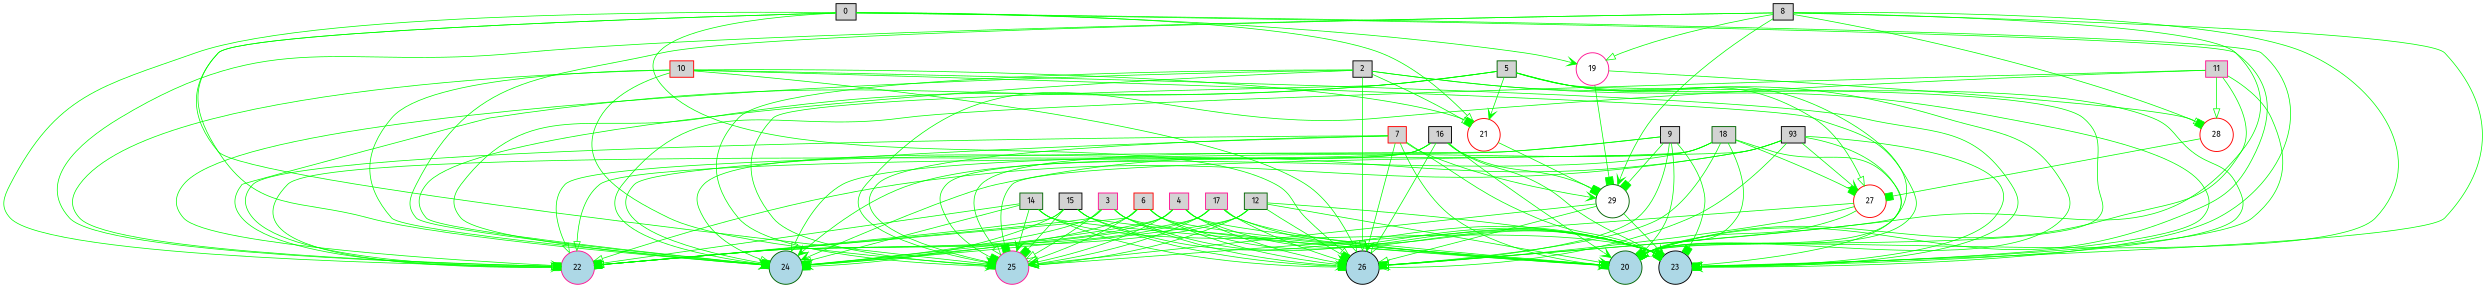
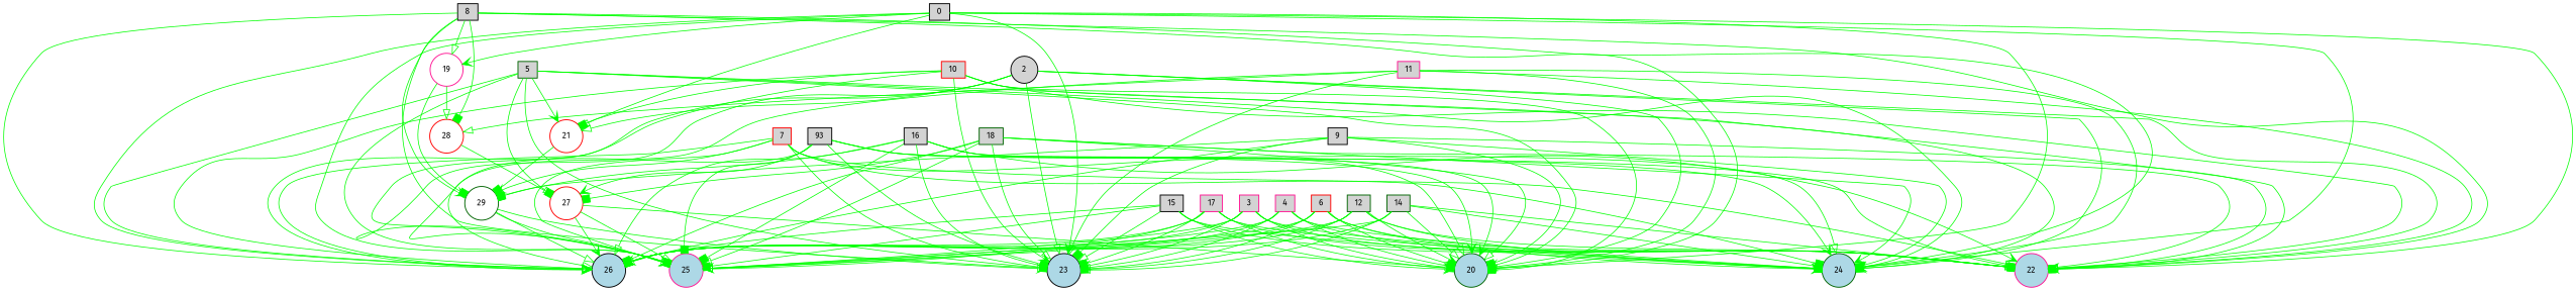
  digraph {
    fontname="Fira Sans"
    node [color=black fillcolor=lightgray fontname="Fira Sans" fontsize=9 shape=box style=filled]
    edge [arrowhead=box color=green fontname="Fira Sans" penwidth=0.8 style=solid]
    n1 [height=0.2 label=0 width=0.2]
    26 [fillcolor=lightblue height=0.2 shape=circle width=0.2]
    20 [color=darkgreen fillcolor=lightblue height=0.2 shape=circle width=0.2]
    25 [color=deeppink fillcolor=lightblue height=0.2 shape=circle width=0.2]
    22 [color=deeppink fillcolor=lightblue height=0.2 shape=circle width=0.2]
    23 [fillcolor=lightblue height=0.2 shape=circle width=0.2]
    24 [color=darkgreen fillcolor=lightblue height=0.2 shape=circle width=0.2]
    19 [color=deeppink fillcolor=white height=0.2 shape=circle width=0.2]
    21 [color=red fillcolor=white height=0.2 shape=circle width=0.2]
    29 [color=darkgreen fillcolor=white height=0.2 shape=circle width=0.2]
    28 [color=red fillcolor=white height=0.2 shape=circle width=0.2]
-   2 [height=0.2 width=0.2]
+   2 [height=0.2 shape=circle width=0.2]
    3 [color=deeppink height=0.2 width=0.2]
    4 [color=deeppink height=0.2 width=0.2]
    5 [color=darkgreen height=0.2 width=0.2]
    27 [color=red fillcolor=white height=0.2 shape=circle width=0.2]
    6 [color=red height=0.2 width=0.2]
    7 [color=red height=0.2 width=0.2]
    8 [height=0.2 width=0.2]
    9 [height=0.2 width=0.2]
    10 [color=red height=0.2 width=0.2]
    11 [color=deeppink height=0.2 width=0.2]
    12 [color=darkgreen height=0.2 width=0.2]
    n24 [height=0.2 label=93 width=0.2]
    14 [color=darkgreen height=0.2 width=0.2]
    15 [height=0.2 width=0.2]
    16 [height=0.2 width=0.2]
    17 [color=deeppink height=0.2 width=0.2]
    18 [color=darkgreen height=0.2 width=0.2]
    n1 -> 26 [arrowhead=onormal]
    n1 -> 20
    n1 -> 25
    n1 -> 22 [arrowhead=onormal]
    n1 -> 23 [arrowhead=vee]
    n1 -> 24 [arrowhead=vee]
    n1 -> 19 [arrowhead=vee]
    n1 -> 21 [arrowhead=onormal]
    19 -> 29
    19 -> 28 [arrowhead=onormal]
    21 -> 29
    29 -> 26 [arrowhead=onormal]
    29 -> 25 [arrowhead=vee]
    29 -> 23 [arrowhead=vee]
    28 -> 27
    2 -> 26 [arrowhead=onormal]
    2 -> 20
    2 -> 25 [arrowhead=vee]
    2 -> 22 [arrowhead=vee]
    2 -> 23 [arrowhead=onormal]
    2 -> 24 [arrowhead=vee]
    2 -> 21 [arrowhead=onormal]
    3 -> 26 [arrowhead=vee]
    3 -> 20 [arrowhead=onormal]
    3 -> 25 [arrowhead=onormal]
    3 -> 22
    3 -> 23 [arrowhead=vee]
    3 -> 24
    4 -> 26
    4 -> 20
    4 -> 25 [arrowhead=vee]
    4 -> 22 [arrowhead=onormal]
    4 -> 23 [arrowhead=onormal]
    4 -> 24
    5 -> 26 [arrowhead=vee]
    5 -> 20 [arrowhead=vee]
    5 -> 25 [arrowhead=onormal]
    5 -> 22
    5 -> 23
    5 -> 24 [arrowhead=vee]
    5 -> 21 [arrowhead=vee]
    5 -> 27 [arrowhead=onormal]
    27 -> 26 [arrowhead=vee]
    27 -> 20
    27 -> 25 [arrowhead=onormal]
    6 -> 26
    6 -> 20
    6 -> 25 [arrowhead=onormal]
    6 -> 22
    6 -> 23
    6 -> 24 [arrowhead=vee]
    7 -> 26 [arrowhead=vee]
    7 -> 20 [arrowhead=onormal]
    7 -> 25 [arrowhead=vee]
    7 -> 22 [arrowhead=onormal]
    7 -> 23
    7 -> 24
    7 -> 29 [arrowhead=vee]
    8 -> 26 [arrowhead=onormal]
    8 -> 20
    8 -> 22
    8 -> 23 [arrowhead=onormal]
    8 -> 24
    8 -> 19 [arrowhead=onormal]
    8 -> 29 [arrowhead=vee]
    8 -> 28
    9 -> 26 [arrowhead=onormal]
    9 -> 20
    9 -> 22 [arrowhead=onormal]
    9 -> 23
    9 -> 24 [arrowhead=onormal]
    9 -> 29
    10 -> 26 [arrowhead=onormal]
    10 -> 20
    10 -> 25
    10 -> 22 [arrowhead=onormal]
    10 -> 23 [arrowhead=vee]
    10 -> 24
    10 -> 21
    11 -> 20 [arrowhead=onormal]
    11 -> 25 [arrowhead=vee]
+   11 -> 22 [arrowhead=vee]
    11 -> 23 [arrowhead=onormal]
    11 -> 24
    11 -> 28 [arrowhead=onormal]
    12 -> 26
    12 -> 20 [arrowhead=vee]
    12 -> 25 [arrowhead=onormal]
    12 -> 22
    12 -> 23
    12 -> 24 [arrowhead=vee]
    n24 -> 26 [arrowhead=onormal]
    n24 -> 20 [arrowhead=vee]
    n24 -> 25
    n24 -> 22 [arrowhead=onormal]
    n24 -> 23
    n24 -> 24 [arrowhead=vee]
    n24 -> 27 [arrowhead=vee]
    14 -> 26
    14 -> 20 [arrowhead=onormal]
    14 -> 25 [arrowhead=vee]
    14 -> 22
    14 -> 23 [arrowhead=onormal]
    14 -> 24 [arrowhead=onormal]
    15 -> 26
    15 -> 20 [arrowhead=vee]
    15 -> 25
    15 -> 22 [arrowhead=onormal]
    15 -> 23 [arrowhead=onormal]
    15 -> 24
    16 -> 26 [arrowhead=onormal]
    16 -> 20 [arrowhead=vee]
    16 -> 25
    16 -> 22 [arrowhead=vee]
    16 -> 23
    16 -> 24 [arrowhead=onormal]
    16 -> 29
    17 -> 26 [arrowhead=vee]
    17 -> 20 [arrowhead=vee]
    17 -> 25 [arrowhead=onormal]
    17 -> 22
    17 -> 23
    17 -> 24
    18 -> 26
    18 -> 20 [arrowhead=onormal]
    18 -> 25 [arrowhead=onormal]
    18 -> 22 [arrowhead=onormal]
    18 -> 23 [arrowhead=onormal]
    18 -> 24 [arrowhead=vee]
    18 -> 27
  }
